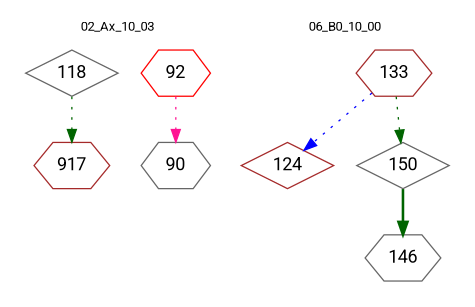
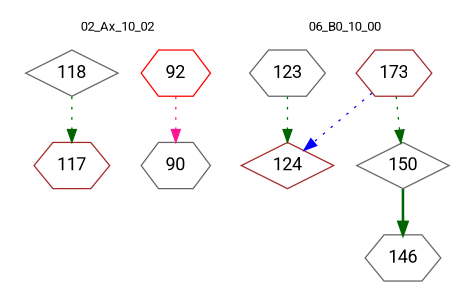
  digraph {
    fontname=Roboto
    node [color=gray40 fontname=Roboto shape=hexagon]
    edge [color=darkgreen fontname=Roboto style=dotted]
    n1 [color=red label=92]
    n2 [label=118 shape=diamond]
    n3 [label=90]
-   n4 [color=brown label=917]
-   n5 [color=brown label=133]
+   n4 [color=brown label=117]
+   n5 [color=brown label=173]
+   n6 [label=123]
    n7 [label=150 shape=diamond]
    n8 [color=brown label=124 shape=diamond]
    n9 [label=146]
    subgraph cluster_1 {
      color=white
      fontsize=10
-     label="02_Ax_10_03"
+     label="02_Ax_10_02"
      n1
      n2
      n3
      n4
    }
    subgraph cluster_2 {
      color=white
      fontsize=10
      label="06_B0_10_00"
      n5
+     n6
      n7
      n8
      n9
    }
    n1 -> n3 [color=deeppink]
    n2 -> n4
    n5 -> n7
    n5 -> n8 [color=blue]
+   n6 -> n8
    n7 -> n9 [style=bold]
  }
